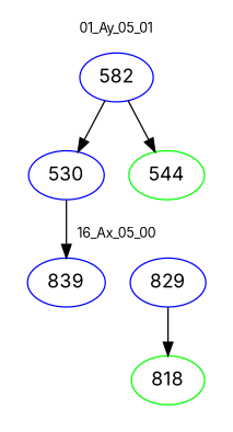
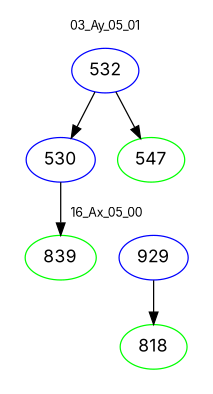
  digraph {
    fontname=Inter
    node [color=blue fontname=Inter]
    edge [color=black fontname=Inter]
-   n1 [label=829]
+   n1 [label=929]
    n2 [color=green label=818]
-   n3 [label=839]
-   n4 [label=582]
+   n3 [color=green label=839]
+   n4 [label=532]
    n5 [label=530]
-   n6 [color=green label=544]
+   n6 [color=green label=547]
    subgraph cluster_1 {
      color=white
      fontsize=10
      label="16_Ax_05_00"
      n1
      n2
      n3
    }
    subgraph cluster_2 {
      color=white
      fontsize=10
-     label="01_Ay_05_01"
+     label="03_Ay_05_01"
      n4
      n5
      n6
    }
    n1 -> n2
    n4 -> n5
    n4 -> n6
    n5 -> n3
  }
